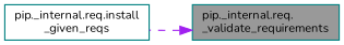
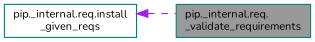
  digraph {
    rankdir=RL
    fontname=Nunito
    node [color=teal fontname=Nunito fontsize=10 shape=box style=filled]
    n1 [fillcolor=grey60 fontcolor=black height=0.2 label="pip._internal.req.\l_validate_requirements" width=0.4]
    n2 [fillcolor=white height=0.2 label="pip._internal.req.install\l_given_reqs" width=0.4]
-   n1 -> n2 [color=purple dir=back fontname=Nunito fontsize=10 labelfontname=Helvetica labelfontsize=10 style=dashed]
+   n2 -> n1 [color=purple dir=back fontname=Nunito fontsize=10 labelfontname=Helvetica labelfontsize=10 style=dashed]
  }
